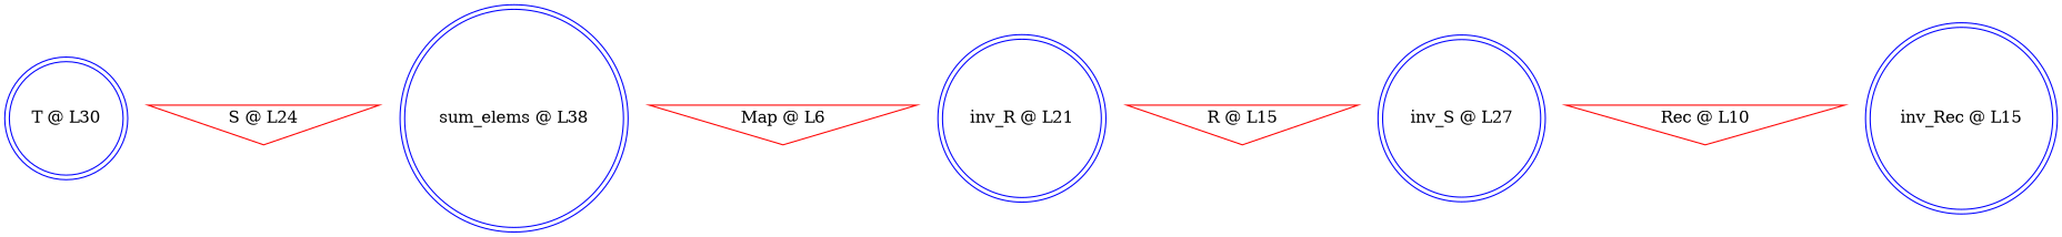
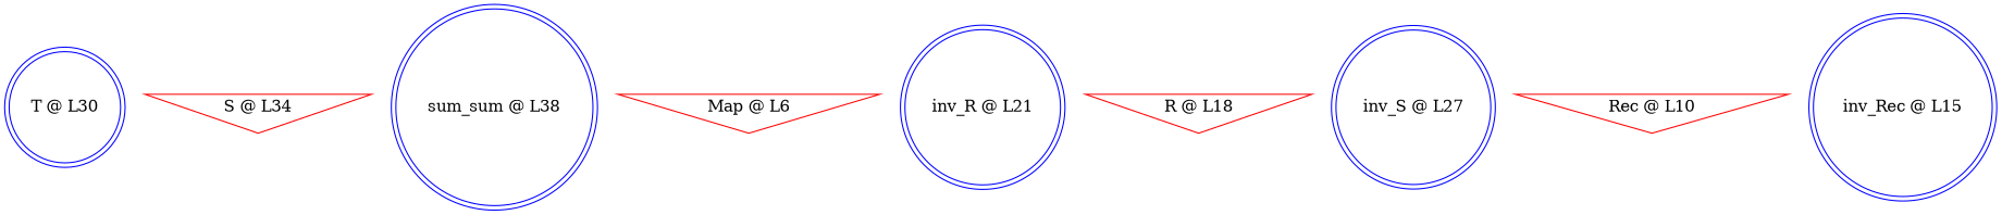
  digraph {
    node [color=blue shape=doublecircle]
    n1 [label="T @ L30"]
-   n2 [color=red label="S @ L24" shape=invtriangle]
-   n3 [label="sum_elems @ L38"]
+   n2 [color=red label="S @ L34" shape=invtriangle]
+   n3 [label="sum_sum @ L38"]
    n4 [color=red label="Map @ L6" shape=invtriangle]
    n5 [label="inv_R @ L21"]
-   n6 [color=red label="R @ L15" shape=invtriangle]
+   n6 [color=red label="R @ L18" shape=invtriangle]
    n7 [label="inv_S @ L27"]
    n8 [color=red label="Rec @ L10" shape=invtriangle]
    n9 [label="inv_Rec @ L15"]
  }
